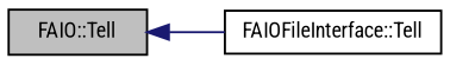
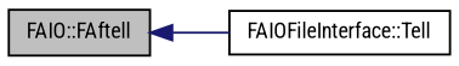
  digraph {
    rankdir=LR
    fontname="Roboto Condensed"
    node [color=black fontname="Roboto Condensed" fontsize=10 shape=record style=filled]
-   n1 [fillcolor=grey75 fontcolor=black height=0.2 label="FAIO::Tell" width=0.4]
+   n1 [fillcolor=grey75 fontcolor=black height=0.2 label="FAIO::FAftell" width=0.4]
    n2 [fillcolor=white height=0.2 label="FAIOFileInterface::Tell" width=0.4]
    n1 -> n2 [color=midnightblue dir=back fontname="Roboto Condensed" fontsize=10 labelfontname=Helvetica labelfontsize=10 style=solid]
  }
